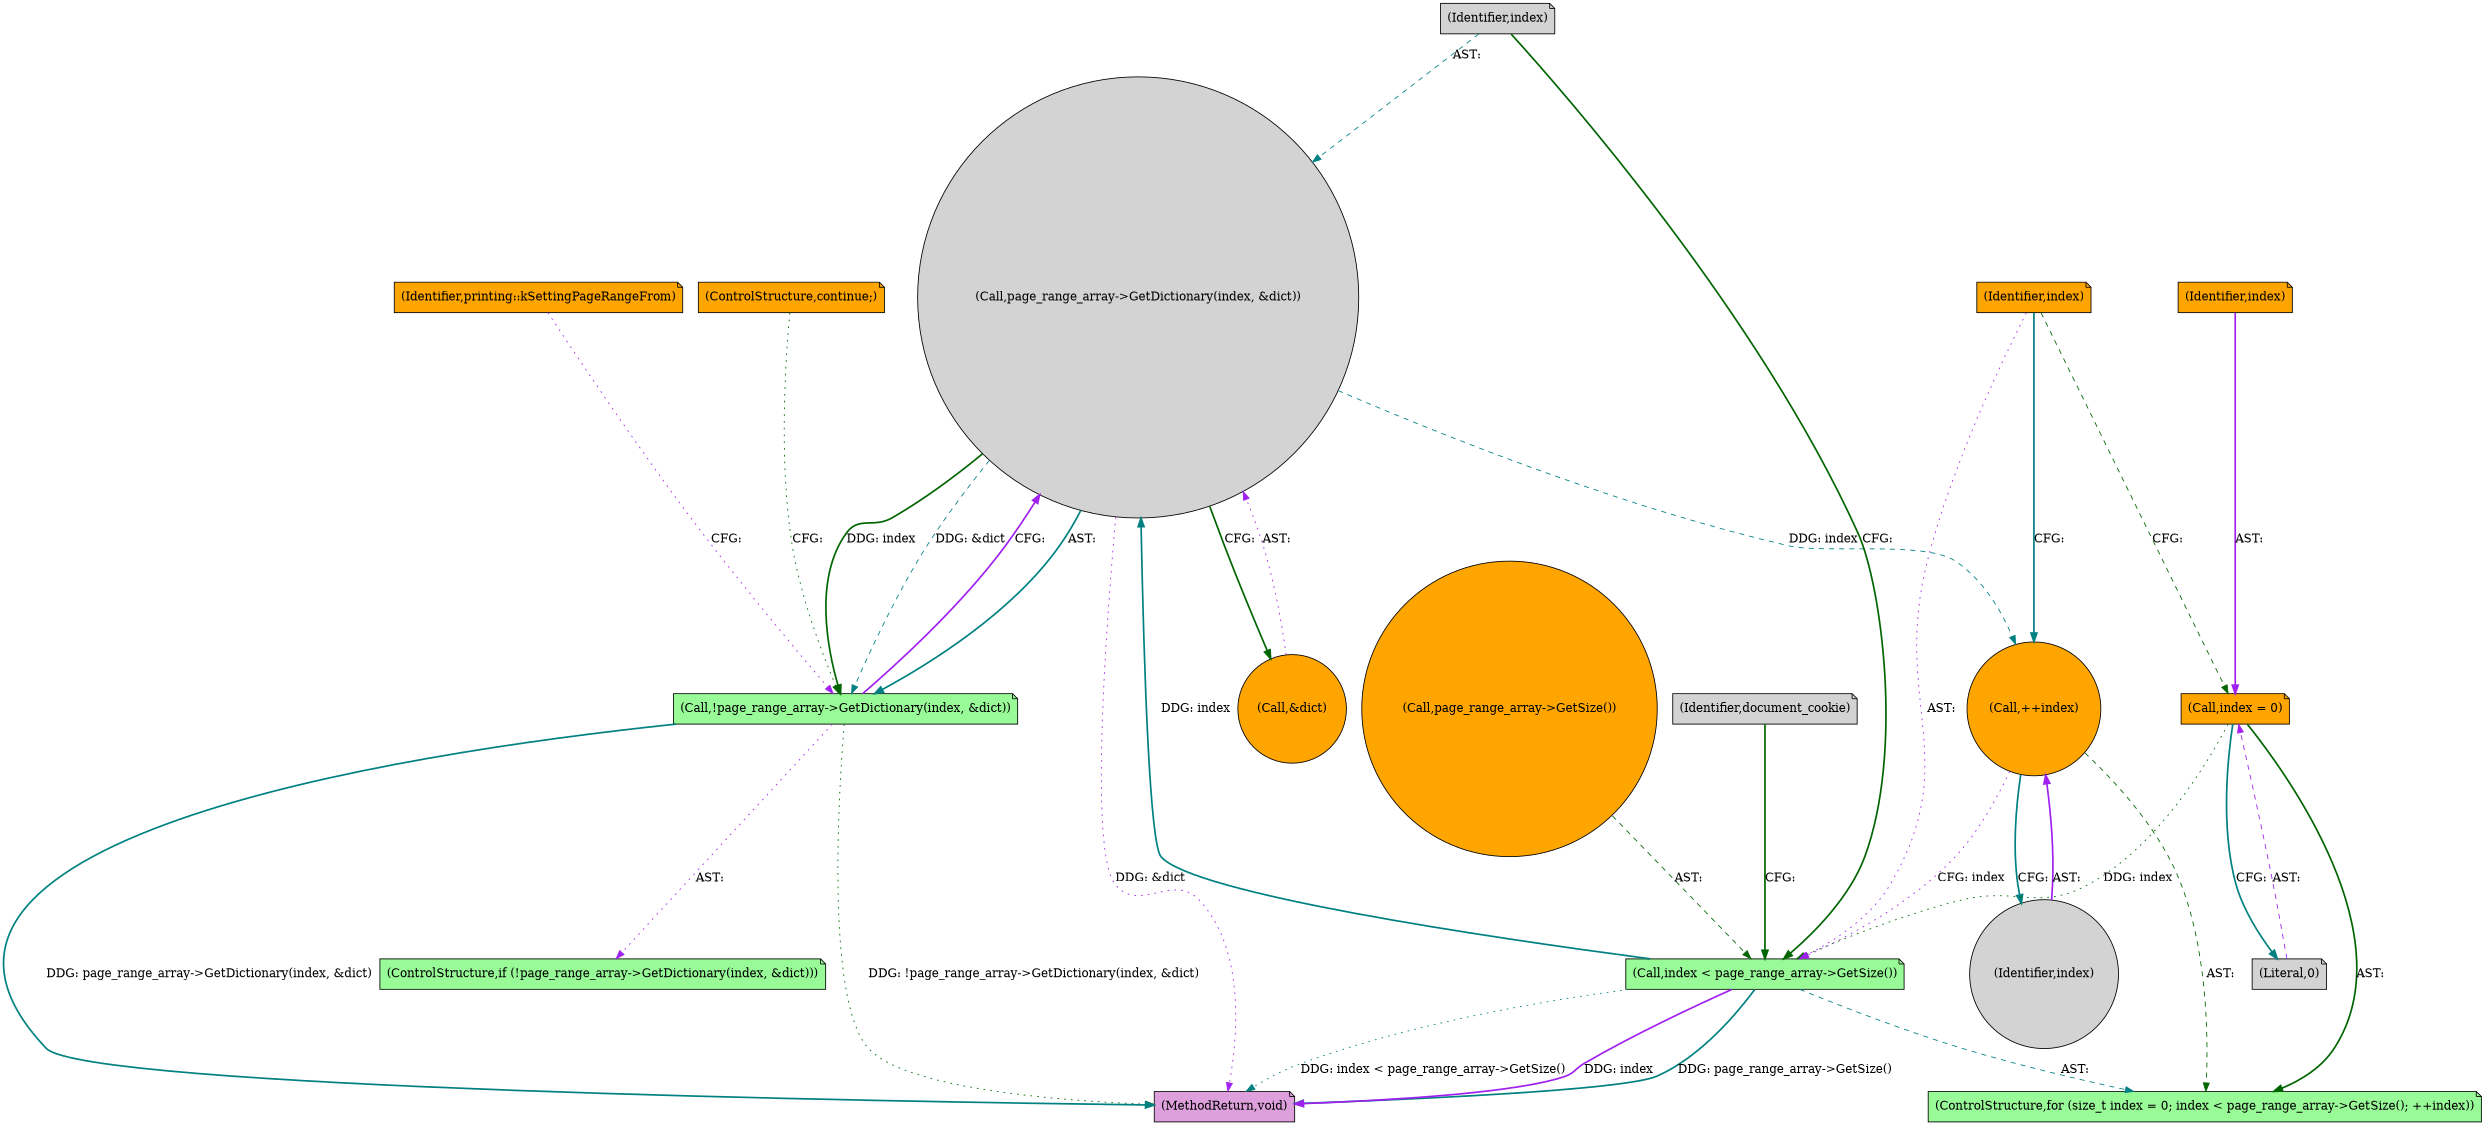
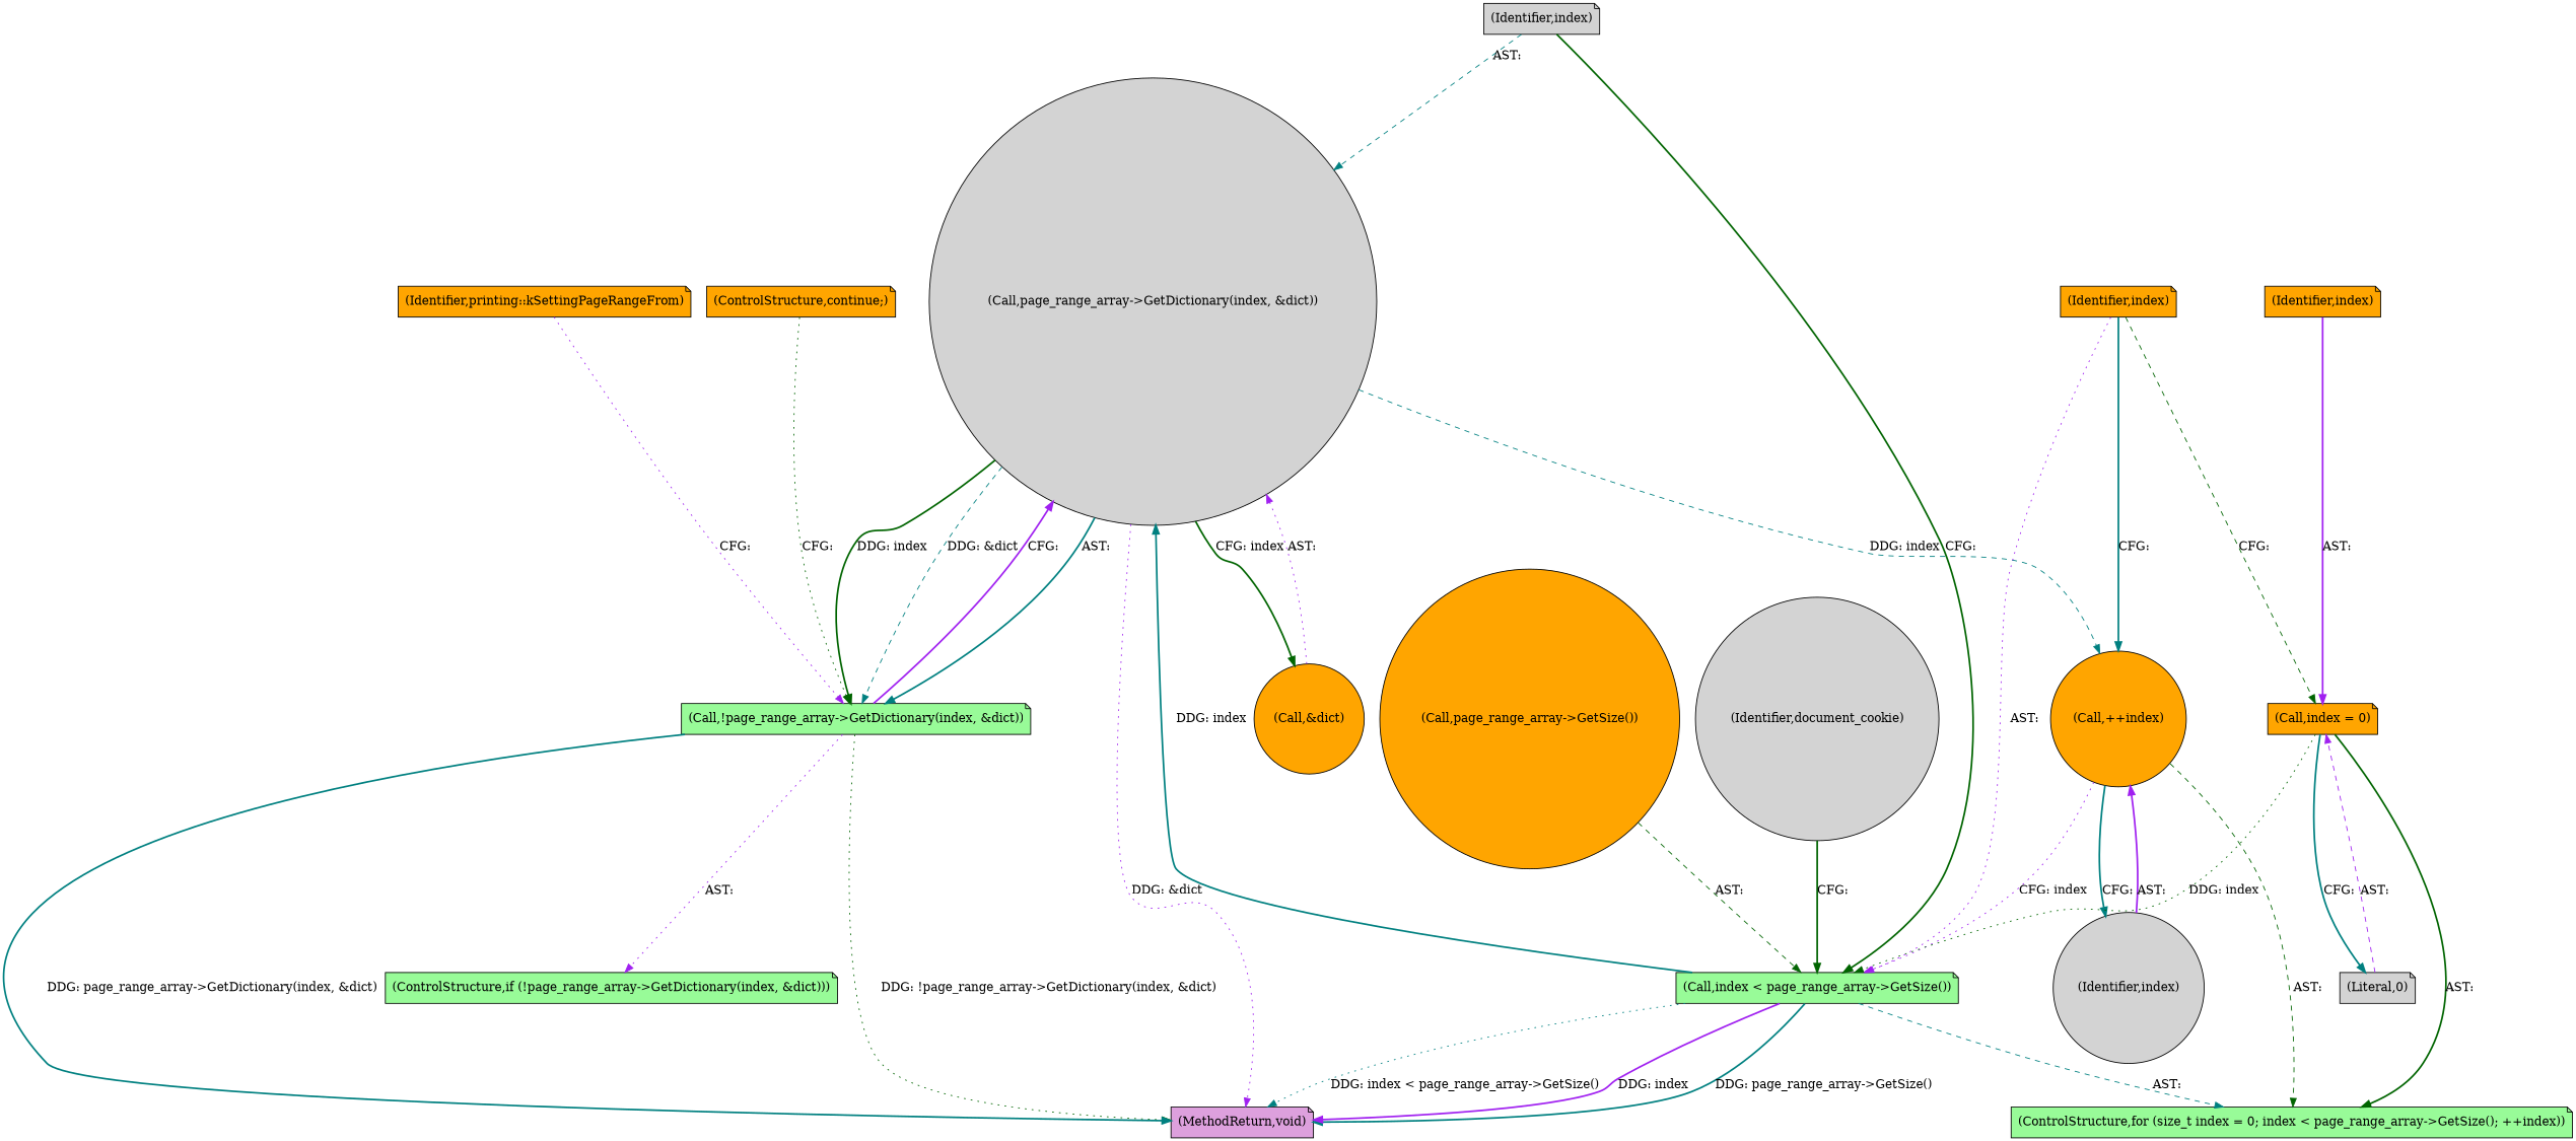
  digraph {
    node [fillcolor=orange shape=note style=filled]
    edge [color=teal style=bold]
    n1 [fillcolor=lightgrey label="(Call,page_range_array->GetDictionary(index, &dict))" shape=circle]
    n2 [label="(Call,++index)" shape=circle]
    n3 [fillcolor=palegreen label="(Call,!page_range_array->GetDictionary(index, &dict))"]
    n4 [fillcolor=plum label="(MethodReturn,void)"]
    n5 [label="(Call,&dict)" shape=circle]
    n6 [fillcolor=palegreen label="(Call,index < page_range_array->GetSize())"]
    n7 [fillcolor=palegreen label="(ControlStructure,for (size_t index = 0; index < page_range_array->GetSize(); ++index))"]
    n8 [fillcolor=lightgrey label="(Identifier,index)" shape=circle]
    n9 [fillcolor=palegreen label="(ControlStructure,if (!page_range_array->GetDictionary(index, &dict)))"]
    n10 [label="(Call,page_range_array->GetSize())" shape=circle]
    n11 [label="(Call,index = 0)"]
    n12 [fillcolor=lightgrey label="(Literal,0)"]
    n13 [label="(ControlStructure,continue;)"]
-   n14 [fillcolor=lightgrey label="(Identifier,document_cookie)"]
+   n14 [fillcolor=lightgrey label="(Identifier,document_cookie)" shape=circle]
    n15 [fillcolor=lightgrey label="(Identifier,index)"]
    n16 [label="(Identifier,index)"]
    n17 [label="(Identifier,index)"]
    n18 [label="(Identifier,printing::kSettingPageRangeFrom)"]
    n1 -> n2 [label="DDG: index" style=dashed]
    n1 -> n3 [label="AST: "]
    n1 -> n3 [color=darkgreen label="DDG: index"]
    n1 -> n3 [label="DDG: &dict" style=dashed]
    n1 -> n4 [color=purple label="DDG: &dict" style=dotted]
-   n1 -> n5 [color=darkgreen label="CFG: "]
+   n1 -> n5 [color=darkgreen label="CFG: index"]
    n2 -> n6 [color=purple label="CFG: index" style=dotted]
    n2 -> n7 [color=darkgreen label="AST: " style=dashed]
    n2 -> n8 [label="CFG: "]
    n3 -> n1 [color=purple label="CFG: "]
    n3 -> n4 [color=darkgreen label="DDG: !page_range_array->GetDictionary(index, &dict)" style=dotted]
    n3 -> n4 [label="DDG: page_range_array->GetDictionary(index, &dict)"]
    n3 -> n9 [color=purple label="AST: " style=dotted]
    n5 -> n1 [color=purple label="AST: " style=dotted]
    n6 -> n1 [label="DDG: index"]
    n6 -> n4 [label="DDG: page_range_array->GetSize()"]
    n6 -> n4 [label="DDG: index < page_range_array->GetSize()" style=dotted]
    n6 -> n4 [color=purple label="DDG: index"]
    n6 -> n7 [label="AST: " style=dashed]
    n8 -> n2 [color=purple label="AST: "]
    n10 -> n6 [color=darkgreen label="AST: " style=dashed]
    n11 -> n6 [color=darkgreen label="DDG: index" style=dotted]
    n11 -> n7 [color=darkgreen label="AST: "]
    n11 -> n12 [label="CFG: "]
    n12 -> n11 [color=purple label="AST: " style=dashed]
    n13 -> n3 [color=darkgreen label="CFG: " style=dotted]
    n14 -> n6 [color=darkgreen label="CFG: "]
    n15 -> n1 [label="AST: " style=dashed]
    n15 -> n6 [color=darkgreen label="CFG: "]
    n16 -> n11 [color=purple label="AST: "]
    n17 -> n2 [label="CFG: "]
    n17 -> n6 [color=purple label="AST: " style=dotted]
    n17 -> n11 [color=darkgreen label="CFG: " style=dashed]
    n18 -> n3 [color=purple label="CFG: " style=dotted]
  }
